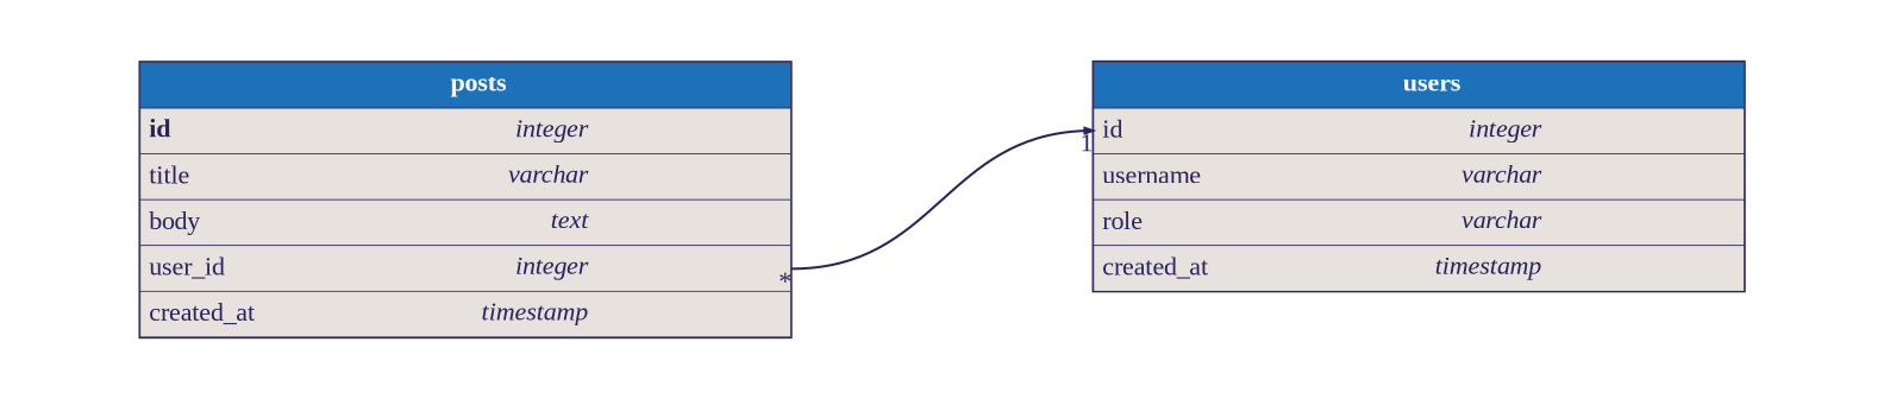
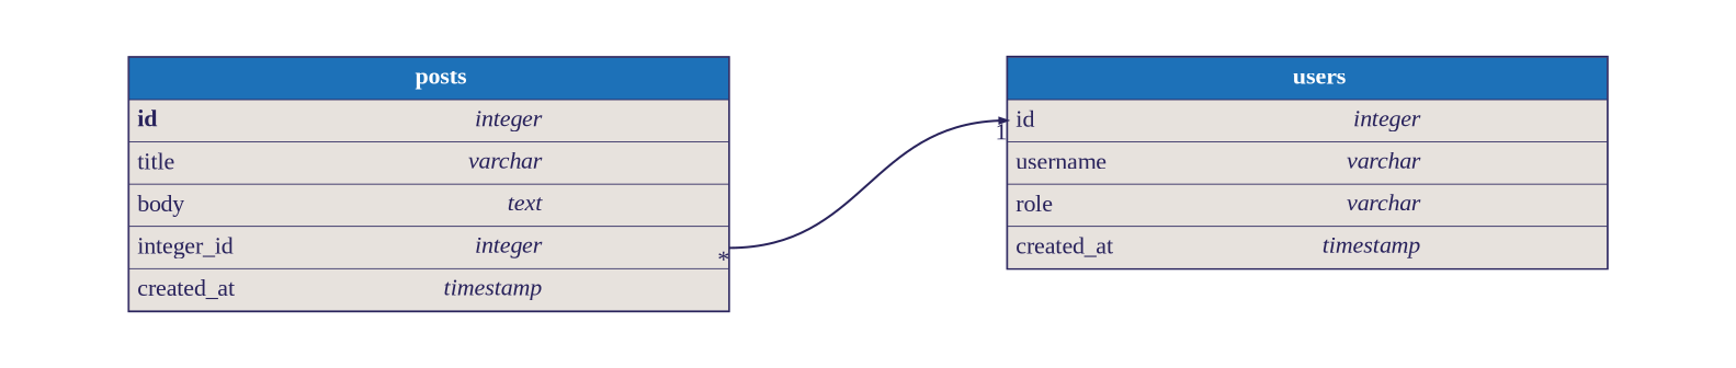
  digraph {
    fontcolor="#29235c"
    fontname="Liberation Serif"
    fontsize=32
    rankdir=LR
    node [fontcolor="#29235c" fontname="Liberation Serif" fontsize=32 margin=0 penwidth=0]
    edge [fontcolor="#29235c" fontname="Liberation Serif" fontsize=32]
    n1 [label=<             <TABLE BORDER="2" COLOR="#29235c" CELLBORDER="1" CELLSPACING="0" CELLPADDING="10">             <TR>                 <TD PORT="f0" BGCOLOR="#1d71b8">                     <FONT COLOR="#ffffff"><B> users </B></FONT>                 </TD>             </TR>             <TR>                 <TD ALIGN="LEFT" PORT="f1" BGCOLOR="#e7e2dd">                     <TABLE CELLPADDING="0" CELLSPACING="0" BORDER="0">                         <TR>                             <TD ALIGN="LEFT">id </TD>                             <TD ALIGN="RIGHT">                                 <FONT><I>integer</I></FONT>                             </TD>                         </TR>                     </TABLE>                 </TD>             </TR>             <TR>                 <TD ALIGN="LEFT" PORT="f2" BGCOLOR="#e7e2dd">                     <TABLE CELLPADDING="0" CELLSPACING="0" BORDER="0">                         <TR>                             <TD ALIGN="LEFT">username </TD>                             <TD ALIGN="RIGHT">                                 <FONT><I>varchar</I></FONT>                             </TD>                         </TR>                     </TABLE>                 </TD>             </TR>             <TR>                 <TD ALIGN="LEFT" PORT="f3" BGCOLOR="#e7e2dd">                     <TABLE CELLPADDING="0" CELLSPACING="0" BORDER="0">                         <TR>                             <TD ALIGN="LEFT">role </TD>                             <TD ALIGN="RIGHT">                                 <FONT><I>varchar</I></FONT>                             </TD>                         </TR>                     </TABLE>                 </TD>             </TR>             <TR>                 <TD ALIGN="LEFT" PORT="f4" BGCOLOR="#e7e2dd">                     <TABLE CELLPADDING="0" CELLSPACING="0" BORDER="0">                         <TR>                             <TD ALIGN="LEFT">created_at </TD>                             <TD ALIGN="RIGHT">                                 <FONT><I>timestamp</I></FONT>                             </TD>                         </TR>                     </TABLE>                 </TD>             </TR>             </TABLE>         >]
-   n2 [label=<             <TABLE BORDER="2" COLOR="#29235c" CELLBORDER="1" CELLSPACING="0" CELLPADDING="10">             <TR>                 <TD PORT="f0" BGCOLOR="#1d71b8">                     <FONT COLOR="#ffffff"><B> posts </B></FONT>                 </TD>             </TR>             <TR>                 <TD ALIGN="LEFT" PORT="f1" BGCOLOR="#e7e2dd">                     <TABLE CELLPADDING="0" CELLSPACING="0" BORDER="0">                         <TR>                             <TD ALIGN="LEFT"><B>id</B> </TD>                             <TD ALIGN="RIGHT">                                 <FONT><I>integer</I></FONT>                             </TD>                         </TR>                     </TABLE>                 </TD>             </TR>             <TR>                 <TD ALIGN="LEFT" PORT="f2" BGCOLOR="#e7e2dd">                     <TABLE CELLPADDING="0" CELLSPACING="0" BORDER="0">                         <TR>                             <TD ALIGN="LEFT">title </TD>                             <TD ALIGN="RIGHT">                                 <FONT><I>varchar</I></FONT>                             </TD>                         </TR>                     </TABLE>                 </TD>             </TR>             <TR>                 <TD ALIGN="LEFT" PORT="f3" BGCOLOR="#e7e2dd">                     <TABLE CELLPADDING="0" CELLSPACING="0" BORDER="0">                         <TR>                             <TD ALIGN="LEFT">body </TD>                             <TD ALIGN="RIGHT">                                 <FONT><I>text</I></FONT>                             </TD>                         </TR>                     </TABLE>                 </TD>             </TR>             <TR>                 <TD ALIGN="LEFT" PORT="f4" BGCOLOR="#e7e2dd">                     <TABLE CELLPADDING="0" CELLSPACING="0" BORDER="0">                         <TR>                             <TD ALIGN="LEFT">user_id </TD>                             <TD ALIGN="RIGHT">                                 <FONT><I>integer</I></FONT>                             </TD>                         </TR>                     </TABLE>                 </TD>             </TR>             <TR>                 <TD ALIGN="LEFT" PORT="f5" BGCOLOR="#e7e2dd">                     <TABLE CELLPADDING="0" CELLSPACING="0" BORDER="0">                         <TR>                             <TD ALIGN="LEFT">created_at </TD>                             <TD ALIGN="RIGHT">                                 <FONT><I>timestamp</I></FONT>                             </TD>                         </TR>                     </TABLE>                 </TD>             </TR>             </TABLE>         >]
+   n2 [label=<             <TABLE BORDER="2" COLOR="#29235c" CELLBORDER="1" CELLSPACING="0" CELLPADDING="10">             <TR>                 <TD PORT="f0" BGCOLOR="#1d71b8">                     <FONT COLOR="#ffffff"><B> posts </B></FONT>                 </TD>             </TR>             <TR>                 <TD ALIGN="LEFT" PORT="f1" BGCOLOR="#e7e2dd">                     <TABLE CELLPADDING="0" CELLSPACING="0" BORDER="0">                         <TR>                             <TD ALIGN="LEFT"><B>id</B> </TD>                             <TD ALIGN="RIGHT">                                 <FONT><I>integer</I></FONT>                             </TD>                         </TR>                     </TABLE>                 </TD>             </TR>             <TR>                 <TD ALIGN="LEFT" PORT="f2" BGCOLOR="#e7e2dd">                     <TABLE CELLPADDING="0" CELLSPACING="0" BORDER="0">                         <TR>                             <TD ALIGN="LEFT">title </TD>                             <TD ALIGN="RIGHT">                                 <FONT><I>varchar</I></FONT>                             </TD>                         </TR>                     </TABLE>                 </TD>             </TR>             <TR>                 <TD ALIGN="LEFT" PORT="f3" BGCOLOR="#e7e2dd">                     <TABLE CELLPADDING="0" CELLSPACING="0" BORDER="0">                         <TR>                             <TD ALIGN="LEFT">body </TD>                             <TD ALIGN="RIGHT">                                 <FONT><I>text</I></FONT>                             </TD>                         </TR>                     </TABLE>                 </TD>             </TR>             <TR>                 <TD ALIGN="LEFT" PORT="f4" BGCOLOR="#e7e2dd">                     <TABLE CELLPADDING="0" CELLSPACING="0" BORDER="0">                         <TR>                             <TD ALIGN="LEFT">integer_id </TD>                             <TD ALIGN="RIGHT">                                 <FONT><I>integer</I></FONT>                             </TD>                         </TR>                     </TABLE>                 </TD>             </TR>             <TR>                 <TD ALIGN="LEFT" PORT="f5" BGCOLOR="#e7e2dd">                     <TABLE CELLPADDING="0" CELLSPACING="0" BORDER="0">                         <TR>                             <TD ALIGN="LEFT">created_at </TD>                             <TD ALIGN="RIGHT">                                 <FONT><I>timestamp</I></FONT>                             </TD>                         </TR>                     </TABLE>                 </TD>             </TR>             </TABLE>         >]
    n2 -> n1 [color=red headport=f0 style=invis tailport=f0 weight=100]
    n2 -> n1 [color="#29235c" dir=forward headlabel=1 headport="f1:w" penwidth=3 taillabel="*" tailport="f4:e"]
  }
